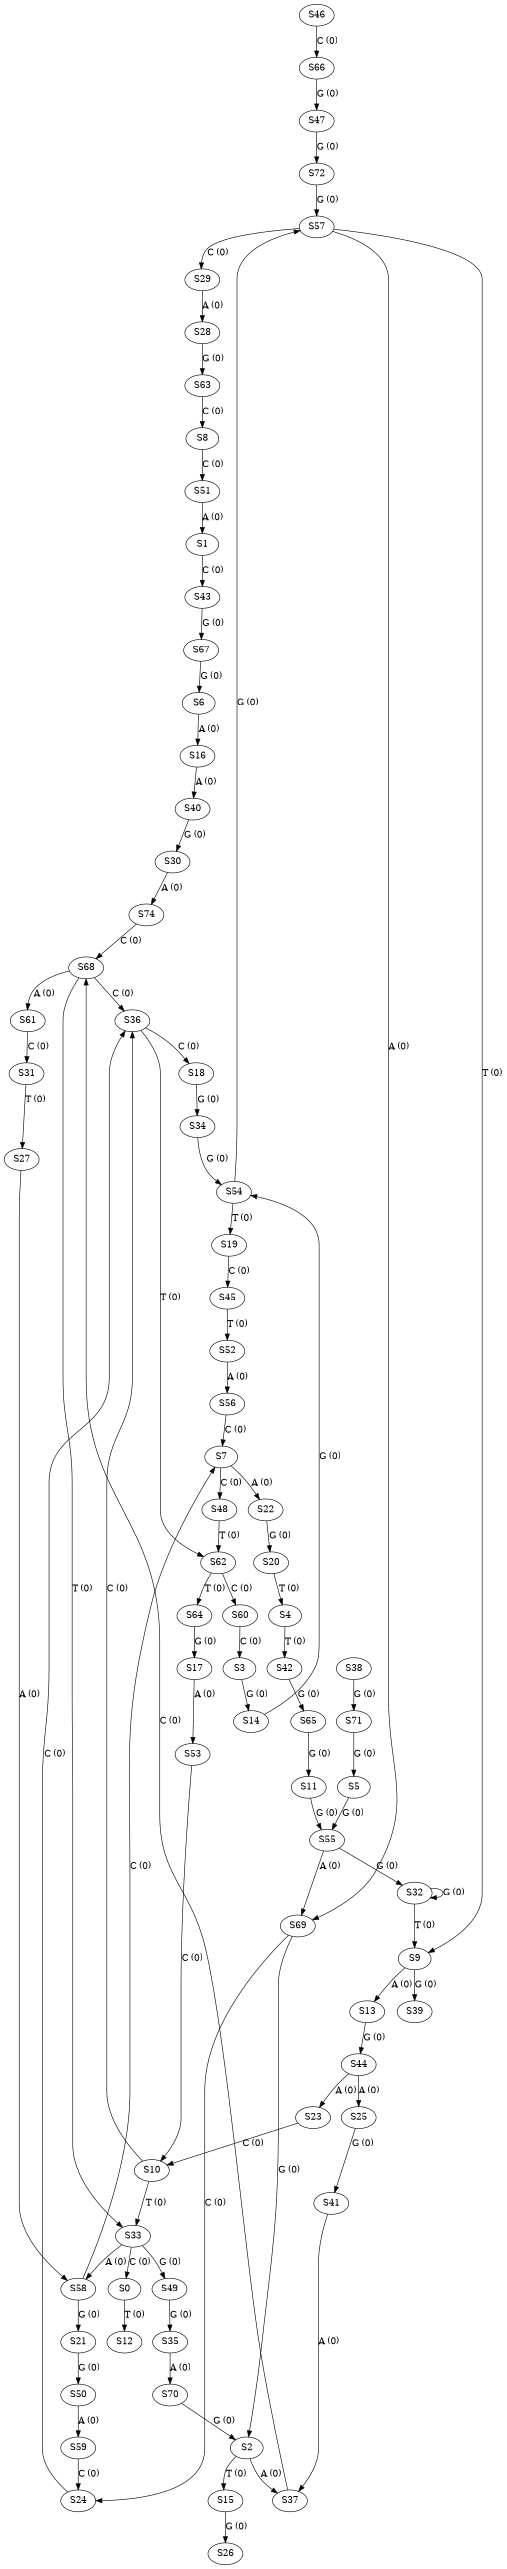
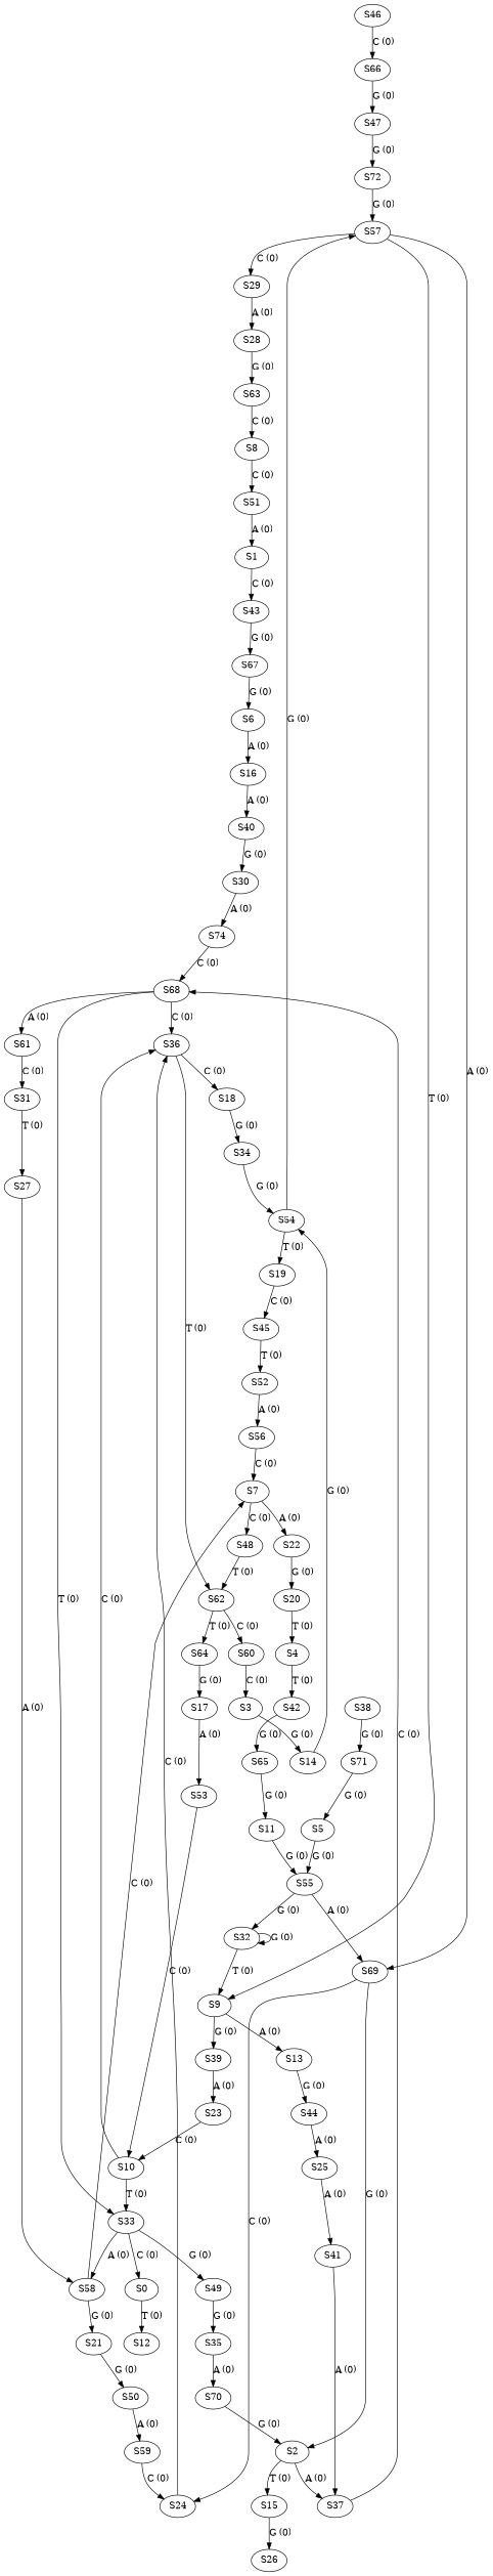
  strict digraph {
    fontname="DejaVu Serif"
    node [fontname="DejaVu Serif"]
    edge [fontname="DejaVu Serif"]
    S46
    S66
    S47
    S72
    S57
    S29
    S69
    S9
    S28
    S24
    S2
    S39
    S13
    S63
    S36
    S37
    S15
    S23
    S44
    S8
    S18
    S62
    S68
    S26
    S10
    S25
    S51
    S34
    S60
    S64
    S61
    S33
    S41
    S1
    S54
    S3
    S17
    S31
    S49
    S58
    S0
    S43
    S19
    S14
    S53
    S27
    S35
    S21
    S7
    S12
    S67
    S45
    S70
    S50
    S48
    S22
    S6
    S52
    S59
    S20
    S16
    S56
    S4
    S38
    S71
    S40
    S42
    S5
    S30
    S65
    S55
    S74
    S11
    S32
    S46 -> S66 [label="C (0)"]
    S66 -> S47 [label="G (0)"]
    S47 -> S72 [label="G (0)"]
    S72 -> S57 [label="G (0)"]
    S57 -> S29 [label="C (0)"]
    S57 -> S69 [label="A (0)"]
    S57 -> S9 [label="T (0)"]
    S29 -> S28 [label="A (0)"]
    S69 -> S24 [label="C (0)"]
    S69 -> S2 [label="G (0)"]
    S9 -> S39 [label="G (0)"]
    S9 -> S13 [label="A (0)"]
    S28 -> S63 [label="G (0)"]
    S24 -> S36 [label="C (0)"]
    S2 -> S37 [label="A (0)"]
    S2 -> S15 [label="T (0)"]
-   S44 -> S23 [label="A (0)"]
+   S39 -> S23 [label="A (0)"]
    S13 -> S44 [label="G (0)"]
    S63 -> S8 [label="C (0)"]
    S36 -> S18 [label="C (0)"]
    S36 -> S62 [label="T (0)"]
    S37 -> S68 [label="C (0)"]
    S15 -> S26 [label="G (0)"]
    S23 -> S10 [label="C (0)"]
    S44 -> S25 [label="A (0)"]
    S8 -> S51 [label="C (0)"]
    S18 -> S34 [label="G (0)"]
    S62 -> S60 [label="C (0)"]
    S62 -> S64 [label="T (0)"]
    S68 -> S36 [label="C (0)"]
    S68 -> S61 [label="A (0)"]
    S68 -> S33 [label="T (0)"]
    S10 -> S36 [label="C (0)"]
    S10 -> S33 [label="T (0)"]
-   S25 -> S41 [label="G (0)"]
+   S25 -> S41 [label="A (0)"]
    S51 -> S1 [label="A (0)"]
    S34 -> S54 [label="G (0)"]
    S60 -> S3 [label="C (0)"]
    S64 -> S17 [label="G (0)"]
    S61 -> S31 [label="C (0)"]
    S33 -> S49 [label="G (0)"]
    S33 -> S58 [label="A (0)"]
    S33 -> S0 [label="C (0)"]
    S41 -> S37 [label="A (0)"]
    S1 -> S43 [label="C (0)"]
    S54 -> S57 [label="G (0)"]
    S54 -> S19 [label="T (0)"]
    S3 -> S14 [label="G (0)"]
    S17 -> S53 [label="A (0)"]
    S31 -> S27 [label="T (0)"]
    S49 -> S35 [label="G (0)"]
    S58 -> S21 [label="G (0)"]
    S58 -> S7 [label="C (0)"]
    S0 -> S12 [label="T (0)"]
    S43 -> S67 [label="G (0)"]
    S19 -> S45 [label="C (0)"]
    S14 -> S54 [label="G (0)"]
    S53 -> S10 [label="C (0)"]
    S27 -> S58 [label="A (0)"]
    S35 -> S70 [label="A (0)"]
    S21 -> S50 [label="G (0)"]
    S7 -> S48 [label="C (0)"]
    S7 -> S22 [label="A (0)"]
    S67 -> S6 [label="G (0)"]
    S45 -> S52 [label="T (0)"]
    S70 -> S2 [label="G (0)"]
    S50 -> S59 [label="A (0)"]
    S48 -> S62 [label="T (0)"]
    S22 -> S20 [label="G (0)"]
    S6 -> S16 [label="A (0)"]
    S52 -> S56 [label="A (0)"]
    S59 -> S24 [label="C (0)"]
    S20 -> S4 [label="T (0)"]
    S16 -> S40 [label="A (0)"]
    S56 -> S7 [label="C (0)"]
    S4 -> S42 [label="T (0)"]
    S38 -> S71 [label="G (0)"]
    S71 -> S5 [label="G (0)"]
    S40 -> S30 [label="G (0)"]
    S42 -> S65 [label="G (0)"]
    S5 -> S55 [label="G (0)"]
    S30 -> S74 [label="A (0)"]
    S65 -> S11 [label="G (0)"]
    S55 -> S69 [label="A (0)"]
    S55 -> S32 [label="G (0)"]
    S74 -> S68 [label="C (0)"]
    S11 -> S55 [label="G (0)"]
    S32 -> S9 [label="T (0)"]
    S32 -> S32 [label="G (0)"]
  }
